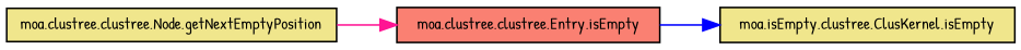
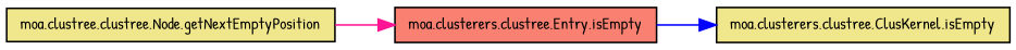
  digraph {
    fontname="Patrick Hand"
    rankdir=LR
    node [color=black fillcolor=khaki fontname="Patrick Hand" fontsize=10 shape=record style=filled]
    edge [fontname="Patrick Hand" fontsize=10 labelfontname=Helvetica labelfontsize=10 style=solid]
    n1 [fontcolor=black height=0.2 label="moa.clustree.clustree.Node.getNextEmptyPosition" width=0.4]
-   n2 [fillcolor=salmon height=0.2 label="moa.clustree.clustree.Entry.isEmpty" width=0.4]
-   n3 [height=0.2 label="moa.isEmpty.clustree.ClusKernel.isEmpty" width=0.4]
+   n2 [fillcolor=salmon height=0.2 label="moa.clusterers.clustree.Entry.isEmpty" width=0.4]
+   n3 [height=0.2 label="moa.clusterers.clustree.ClusKernel.isEmpty" width=0.4]
    n1 -> n2 [color=deeppink]
    n2 -> n3 [color=blue]
  }
